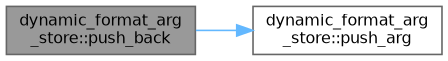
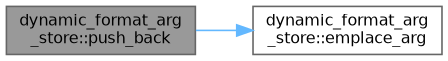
  digraph {
    rankdir=LR
    node [fontname=Helvetica fontsize=10 shape=box style=filled]
    n1 [color=gray40 fillcolor=grey60 fontcolor=black height=0.2 label="dynamic_format_arg\l_store::push_back" width=0.4]
-   n2 [color=grey40 fillcolor=white height=0.2 label="dynamic_format_arg\l_store::push_arg" width=0.4]
+   n2 [color=grey40 fillcolor=white height=0.2 label="dynamic_format_arg\l_store::emplace_arg" width=0.4]
    n1 -> n2 [color=steelblue1 fontname=Helvetica fontsize=10 labelfontname=Helvetica labelfontsize=10 style=solid]
  }
